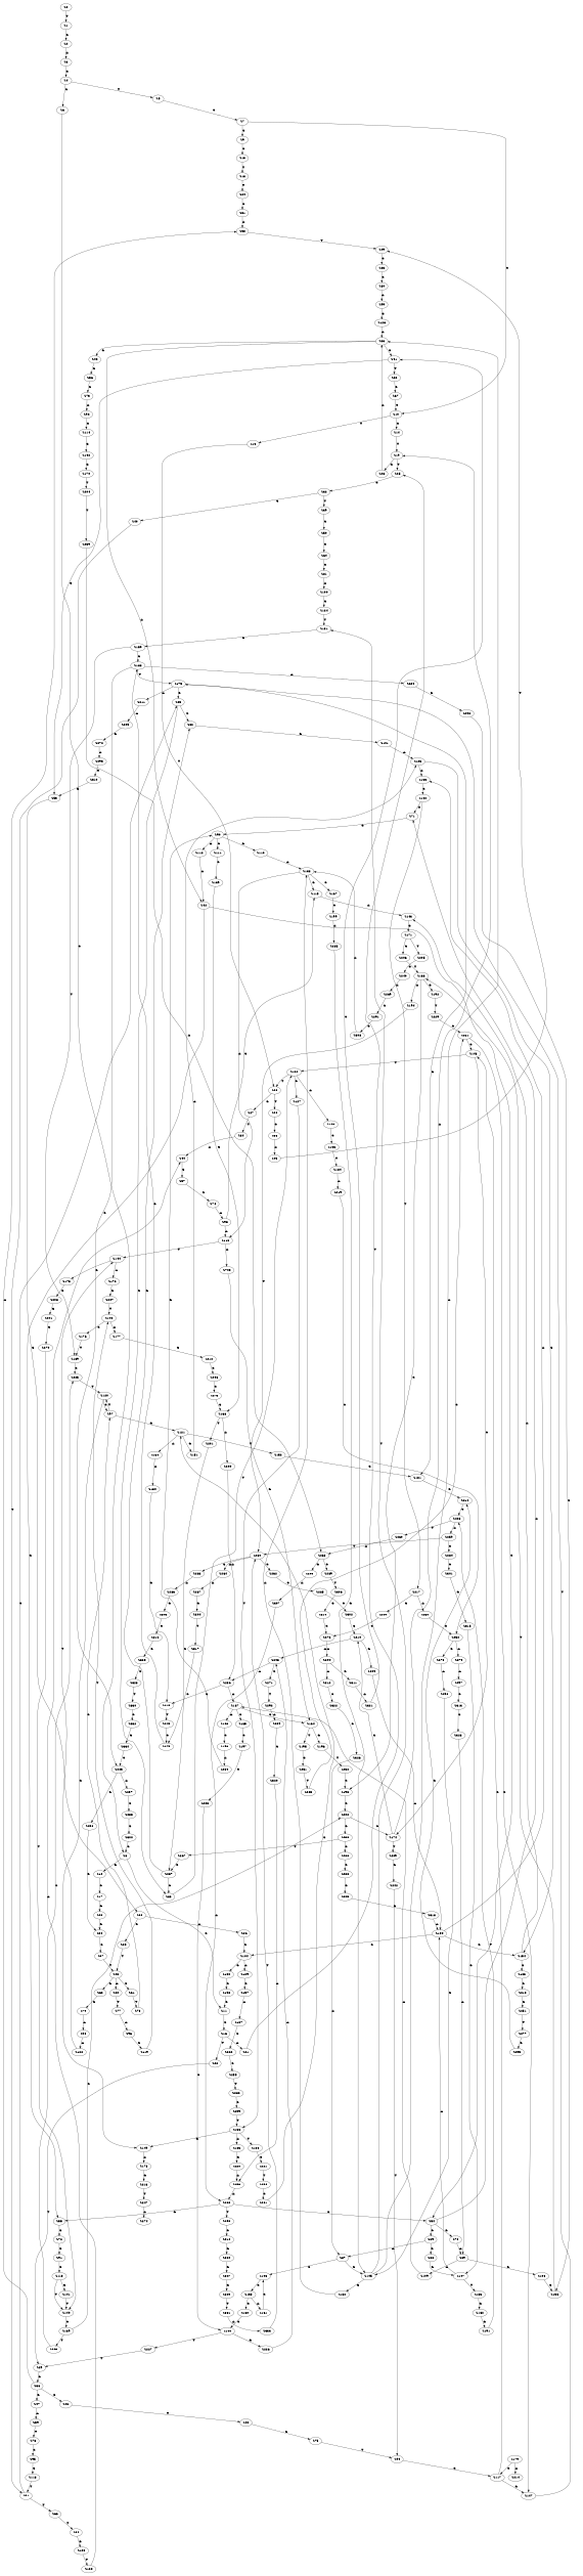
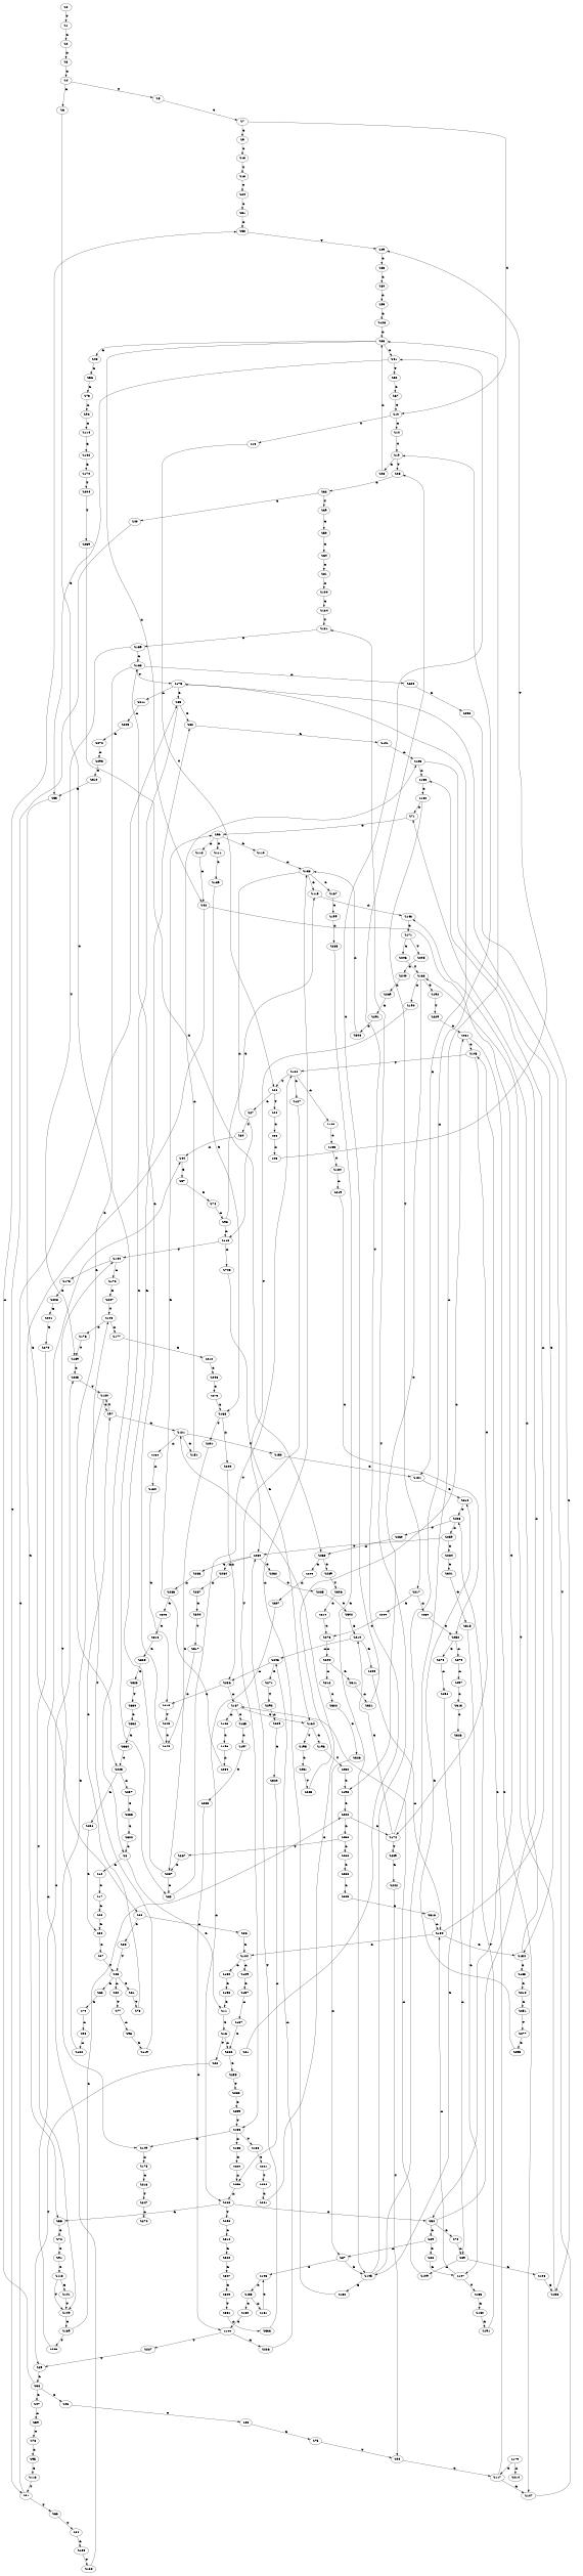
  strict digraph {
    S0
    S1
    S2
    S3
    S4
    S5
    S6
    S7
    S8
    S9
    S10
    S11
    S12
    S13
    S14
    S15
    S16
    S17
    S18
    S19
    S20
    S21
    S22
    S23
    S24
    S25
    S26
    S27
    S28
    S29
    S30
    S31
    S32
    S33
    S34
    S35
    S36
    S37
    S38
    S39
    S40
    S41
    S42
    S43
    S44
    S45
    S46
    S47
    S48
    S49
    S50
    S51
    S52
    S53
    S54
    S55
    S56
    S57
    S58
    S59
    S60
    S61
    S62
    S63
    S64
    S65
    S66
    S67
    S68
    S69
    S70
    S71
    S72
    S73
    S74
    S75
    S76
    S77
    S78
    S79
    S80
    S81
    S82
    S83
    S84
    S85
    S86
    S87
    S88
    S89
    S90
    S91
    S92
    S93
    S94
    S95
    S96
    S97
    S98
    S99
    S100
    S101
    S102
    S103
    S104
    S105
    S106
    S107
    S108
    S109
    S110
    S111
    S112
    S113
    S114
    S115
    S116
    S117
    S118
    S119
    S120
    S121
    S122
    S123
    S124
    S125
    S126
    S127
    S128
    S129
    S130
    S131
    S132
    S133
    S134
    S135
    S136
    S137
    S138
    S139
    S140
    S141
    S142
    S143
    S144
    n146 [label=S745]
    S146
    S147
    S148
    S149
    S150
    S151
    S152
    S153
    S154
    S155
    S156
    S157
    S158
    S159
    S160
    S161
    S162
    S163
    S164
    S165
    S166
    S167
    S168
    S169
    S170
    S171
    S172
    S173
    S174
    S175
    S176
    S177
    S178
    S180
    S181
    S182
    S183
    S184
    S185
    S186
    S187
    S188
    S189
    S190
    S191
    S192
    S193
    S194
    S195
    S196
    S197
    S198
    S199
    S200
    S201
    S202
    S203
    S204
    S205
    S206
    S207
    S208
    S209
    S210
    S211
    S212
    S213
    S179
    S214
    S215
    S216
    S217
    S218
    S219
    S220
    S221
    S222
    S223
    S224
    S225
    S226
    S227
    S228
    S229
    S230
    S231
    S232
    S233
    S234
    S235
    S236
    S237
    S238
    S239
    S240
    S241
    S242
    S243
    S244
    S245
    S246
    S247
    S248
    S249
    S250
    S251
    S252
    S253
    S254
    S255
    S256
    S257
    S258
    S259
    S260
    S261
    S262
    S263
    S264
    S265
    S266
    S267
    S268
    S269
    S270
    S271
    S272
    S273
    S274
    S275
    S276
    S277
    S278
    S279
    S280
    S281
    S282
    S283
    S284
    S285
    S286
    S287
    S288
    S289
    S290
    S291
    S292
    S293
    S294
    S295
    S296
    S297
    S298
    S299
    S300
    S301
    S302
    S303
    S304
    S305
    S306
    S307
    S308
    S309
    S310
    S311
    S312
    S313
    S314
    S315
    S316
    S317
    S318
    S319
    S320
    S321
    S322
    S323
    S324
    S325
    S326
    S327
    S328
    S329
    S330
    S331
    S332
    S333
    S334
    S0 -> S1 [label=T]
    S1 -> S2 [label=C]
    S2 -> S3 [label=A]
    S3 -> S4 [label=C]
    S4 -> S5 [label=T]
    S4 -> S6 [label=G]
    S5 -> S7 [label=C]
    S6 -> S8 [label=C]
    S7 -> S9 [label=G]
    S7 -> S10 [label=C]
    S8 -> S11 [label=C]
    S8 -> S12 [label=G]
    S9 -> S13 [label=C]
    S10 -> S14 [label=C]
    S10 -> S15 [label=T]
    S11 -> S16 [label=C]
    S12 -> S17 [label=C]
    S13 -> S18 [label=T]
    S14 -> S19 [label=T]
    S15 -> S20 [label=T]
-   S16 -> S21 [label=A]
+   S16 -> S222 [label=A]
    S16 -> S22 [label=T]
    S17 -> S23 [label=G]
    S18 -> S24 [label=T]
    S19 -> S25 [label=T]
    S19 -> S26 [label=G]
    S20 -> S27 [label=G]
    S20 -> S28 [label=T]
    S21 -> S25 [label=T]
    S22 -> S29 [label=T]
    S23 -> S30 [label=G]
    S24 -> S31 [label=C]
    S25 -> S32 [label=C]
    S26 -> S33 [label=A]
    S27 -> S34 [label=T]
    S28 -> S35 [label=C]
    S29 -> S36 [label=C]
    S30 -> S37 [label=C]
    S31 -> S38 [label=A]
    S32 -> S39 [label=T]
    S32 -> S40 [label=G]
    S33 -> S41 [label=C]
    S33 -> S42 [label=A]
    S33 -> S43 [label=G]
    S34 -> S44 [label=A]
    S35 -> S45 [label=A]
    S36 -> S38 [label=A]
    S36 -> S46 [label=C]
    S36 -> S47 [label=G]
    S37 -> S48 [label=T]
    S38 -> S49 [label=T]
    S39 -> S50 [label=G]
    S40 -> S51 [label=T]
    S41 -> S52 [label=T]
    S41 -> S53 [label=G]
    S42 -> S54 [label=C]
    S42 -> S55 [label=G]
    S43 -> S56 [label=C]
    S44 -> S57 [label=G]
    S45 -> S49 [label=T]
    S46 -> S58 [label=T]
    S47 -> S59 [label=A]
    S48 -> S60 [label=A]
    S48 -> S61 [label=C]
    S48 -> S62 [label=G]
    S49 -> S63 [label=C]
    S50 -> S64 [label=C]
    S51 -> S65 [label=C]
    S51 -> S66 [label=T]
    S52 -> S67 [label=C]
    S53 -> S68 [label=G]
    S54 -> S69 [label=C]
    S54 -> S70 [label=G]
    S54 -> S71 [label=A]
    S55 -> S72 [label=G]
    S56 -> S73 [label=C]
    S57 -> S74 [label=G]
    S58 -> S75 [label=G]
    S59 -> S76 [label=T]
    S60 -> S77 [label=T]
    S61 -> S78 [label=T]
    S62 -> S79 [label=G]
    S63 -> S80 [label=C]
    S64 -> S81 [label=C]
    S65 -> S82 [label=G]
    S65 -> S83 [label=C]
    S66 -> S84 [label=T]
    S67 -> S10 [label=C]
    S68 -> S85 [label=C]
    S68 -> S86 [label=A]
    S69 -> S87 [label=A]
    S69 -> S88 [label=G]
    S70 -> S89 [label=A]
    S71 -> S90 [label=G]
    S72 -> S91 [label=G]
    S73 -> S92 [label=A]
    S74 -> S93 [label=A]
    S75 -> S94 [label=T]
    S76 -> S95 [label=C]
    S77 -> S96 [label=A]
    S78 -> S97 [label=C]
    S79 -> S98 [label=A]
    S80 -> S99 [label=A]
    S81 -> S100 [label=A]
    S82 -> S101 [label=G]
    S83 -> S102 [label=T]
    S84 -> S103 [label=G]
    S85 -> S48 [label=T]
    S86 -> S104 [label=C]
    S87 -> S105 [label=G]
    S87 -> S106 [label=C]
    S88 -> S107 [label=G]
    S89 -> S108 [label=G]
    S89 -> S109 [label=A]
    S90 -> S110 [label=G]
    S90 -> S111 [label=C]
    S90 -> S112 [label=A]
    S91 -> S113 [label=G]
    S92 -> S114 [label=C]
    S93 -> S115 [label=G]
    S93 -> S116 [label=A]
    S94 -> S117 [label=C]
    S95 -> S118 [label=G]
    S96 -> S119 [label=G]
    S97 -> S120 [label=T]
    S97 -> S121 [label=G]
    S98 -> S122 [label=A]
    S99 -> S123 [label=G]
    S100 -> S124 [label=G]
    S101 -> S125 [label=A]
    S102 -> S20 [label=T]
    S102 -> S126 [label=A]
    S102 -> S127 [label=C]
    S103 -> S128 [label=T]
    S104 -> S129 [label=A]
    S104 -> S130 [label=G]
    S105 -> S33 [label=A]
    S105 -> S131 [label=T]
    S105 -> S132 [label=G]
    S106 -> S133 [label=C]
    S107 -> S134 [label=A]
    S107 -> S135 [label=T]
    S108 -> S136 [label=G]
    S109 -> S137 [label=A]
    S110 -> S138 [label=A]
    S111 -> S139 [label=C]
    S112 -> S42 [label=A]
    S113 -> S140 [label=T]
    S113 -> S141 [label=G]
    S114 -> S142 [label=G]
    S115 -> S143 [label=A]
    S116 -> S144 [label=T]
    S116 -> n146 [label=A]
    S117 -> S146 [label=C]
    S117 -> S147 [label=G]
    S118 -> S51 [label=T]
    S119 -> S148 [label=T]
    S120 -> S97 [label=C]
    S120 -> S149 [label=G]
    S121 -> S150 [label=A]
    S121 -> S151 [label=G]
    S121 -> S152 [label=T]
    S122 -> S144 [label=T]
    S123 -> S33 [label=A]
    S124 -> S131 [label=T]
    S125 -> S153 [label=A]
    S125 -> S154 [label=G]
    S126 -> S155 [label=C]
    S127 -> S156 [label=T]
    S128 -> S44 [label=A]
    S129 -> S157 [label=C]
    S130 -> S158 [label=C]
    S131 -> S159 [label=C]
    S132 -> S138 [label=A]
    S133 -> S160 [label=C]
    S133 -> S161 [label=A]
    S134 -> S104 [label=C]
    S134 -> S153 [label=A]
    S134 -> S154 [label=G]
    S135 -> S162 [label=G]
    S136 -> S163 [label=T]
    S137 -> S164 [label=G]
    S137 -> S165 [label=C]
    S137 -> S166 [label=A]
    S138 -> S115 [label=G]
    S138 -> S116 [label=A]
    S138 -> S167 [label=C]
    S139 -> S168 [label=G]
    S140 -> S169 [label=C]
    S141 -> S140 [label=T]
    S142 -> S170 [label=G]
    S143 -> S171 [label=G]
    S144 -> S172 [label=A]
    S144 -> S173 [label=G]
    n146 -> S164 [label=G]
    S146 -> S102 [label=T]
    S146 -> S174 [label=C]
    S147 -> S175 [label=T]
    S148 -> S176 [label=C]
    S148 -> S177 [label=A]
    S149 -> S178 [label=A]
    S150 -> S180 [label=A]
    S151 -> S125 [label=A]
    S152 -> S181 [label=G]
    S153 -> S182 [label=C]
    S154 -> S143 [label=A]
    S154 -> S183 [label=G]
    S155 -> S184 [label=T]
    S156 -> S149 [label=G]
    S156 -> S185 [label=A]
    S156 -> S186 [label=T]
    S157 -> S187 [label=A]
    S158 -> S11 [label=C]
    S159 -> S188 [label=G]
    S159 -> S189 [label=T]
    S160 -> S190 [label=C]
    S161 -> S106 [label=C]
    S162 -> S191 [label=G]
    S163 -> S192 [label=G]
    S163 -> S193 [label=C]
    S163 -> S194 [label=A]
    S164 -> S195 [label=T]
    S164 -> S196 [label=G]
    S165 -> S197 [label=C]
    S166 -> S198 [label=C]
    S167 -> S199 [label=C]
    S168 -> S200 [label=A]
    S168 -> S201 [label=T]
    S169 -> S202 [label=C]
    S169 -> S203 [label=T]
    S170 -> S204 [label=T]
    S171 -> S205 [label=T]
    S171 -> S206 [label=G]
    S172 -> S207 [label=G]
    S173 -> S208 [label=G]
    S174 -> S19 [label=A]
    S174 -> S209 [label=T]
    S174 -> S210 [label=G]
    S175 -> S65 [label=C]
    S175 -> S181 [label=G]
    S175 -> S211 [label=A]
    S176 -> S189 [label=T]
    S177 -> S212 [label=G]
    S178 -> S213 [label=G]
    S180 -> S215 [label=G]
    S181 -> S216 [label=G]
    S182 -> S71 [label=A]
    S182 -> S217 [label=T]
    S183 -> S218 [label=C]
    S184 -> S219 [label=A]
    S185 -> S220 [label=G]
    S186 -> S221 [label=C]
    S187 -> S222 [label=C]
    S188 -> S175 [label=T]
    S188 -> S223 [label=C]
    S188 -> S224 [label=A]
    S189 -> S225 [label=C]
    S190 -> S226 [label=G]
    S190 -> S227 [label=T]
    S191 -> S228 [label=T]
    S192 -> S229 [label=T]
    S193 -> S202 [label=C]
    S194 -> S230 [label=T]
    S195 -> S231 [label=G]
    S196 -> S232 [label=T]
    S197 -> S233 [label=C]
    S198 -> S234 [label=A]
    S199 -> S235 [label=A]
    S200 -> S236 [label=A]
    S201 -> S237 [label=C]
    S202 -> S174 [label=C]
    S202 -> S238 [label=G]
    S203 -> S225 [label=C]
    S204 -> S239 [label=T]
    S205 -> S240 [label=C]
    S206 -> S163 [label=T]
    S207 -> S148 [label=T]
    S208 -> S241 [label=G]
    S209 -> S242 [label=G]
    S210 -> S243 [label=A]
    S210 -> S244 [label=G]
    S211 -> S245 [label=A]
    S212 -> S246 [label=C]
    S213 -> S247 [label=T]
    S179 -> S117 [label=C]
    S179 -> S214 [label=A]
    S215 -> S248 [label=T]
    S216 -> S228 [label=T]
    S217 -> S249 [label=G]
    S217 -> S250 [label=A]
    S218 -> S251 [label=G]
    S219 -> S252 [label=C]
    S220 -> S253 [label=A]
    S221 -> S254 [label=T]
    S222 -> S255 [label=C]
    S223 -> S256 [label=G]
    S223 -> S257 [label=A]
    S224 -> S258 [label=G]
    S225 -> S120 [label=T]
    S226 -> S243 [label=A]
    S227 -> S29 [label=T]
    S228 -> S259 [label=A]
    S228 -> S260 [label=T]
    S229 -> S261 [label=C]
    S230 -> S262 [label=C]
    S230 -> S263 [label=G]
    S230 -> S264 [label=A]
    S231 -> S265 [label=T]
    S232 -> S193 [label=C]
    S233 -> S190 [label=C]
    S234 -> S90 [label=G]
    S235 -> S105 [label=G]
    S236 -> S137 [label=A]
    S236 -> S215 [label=G]
    S237 -> S82 [label=G]
    S237 -> S83 [label=C]
    S238 -> S266 [label=C]
    S238 -> S267 [label=T]
    S239 -> S268 [label=A]
    S240 -> S269 [label=A]
    S241 -> S270 [label=G]
    S242 -> S94 [label=T]
    S243 -> S236 [label=A]
    S243 -> S271 [label=C]
    S244 -> S134 [label=A]
    S245 -> S272 [label=G]
    S246 -> S273 [label=C]
    S247 -> S274 [label=A]
    S248 -> S275 [label=C]
    S249 -> S276 [label=C]
    S250 -> S252 [label=C]
    S251 -> S277 [label=T]
    S252 -> S278 [label=C]
    S252 -> S279 [label=A]
    S253 -> S280 [label=A]
    S254 -> S281 [label=C]
    S255 -> S282 [label=T]
    S256 -> S30 [label=G]
    S257 -> S283 [label=C]
    S258 -> S136 [label=G]
    S259 -> S230 [label=T]
    S259 -> S284 [label=C]
    S260 -> S268 [label=A]
    S261 -> S146 [label=C]
    S261 -> S147 [label=G]
    S262 -> S285 [label=C]
    S263 -> S286 [label=A]
    S264 -> S287 [label=A]
    S265 -> S261 [label=C]
    S266 -> S288 [label=C]
    S267 -> S237 [label=C]
    S268 -> S289 [label=C]
    S268 -> S290 [label=G]
    S269 -> S291 [label=G]
    S270 -> S140 [label=T]
    S271 -> S292 [label=T]
    S272 -> S293 [label=A]
    S273 -> S168 [label=G]
    S275 -> S188 [label=G]
    S276 -> S294 [label=A]
    S277 -> S295 [label=G]
    S278 -> S296 [label=A]
    S279 -> S297 [label=A]
    S280 -> S54 [label=C]
    S280 -> S55 [label=G]
    S280 -> S298 [label=T]
    S281 -> S121 [label=G]
    S282 -> S299 [label=C]
    S283 -> S300 [label=G]
    S284 -> S301 [label=C]
    S285 -> S302 [label=C]
    S286 -> S303 [label=G]
    S287 -> S304 [label=G]
    S288 -> S305 [label=G]
    S289 -> S306 [label=T]
    S290 -> S307 [label=A]
    S291 -> S308 [label=G]
    S292 -> S309 [label=A]
    S293 -> S310 [label=C]
    S294 -> S311 [label=G]
    S294 -> S312 [label=A]
    S295 -> S216 [label=G]
    S296 -> S105 [label=G]
    S297 -> S313 [label=C]
    S298 -> S314 [label=C]
    S299 -> S156 [label=T]
    S300 -> S8 [label=C]
    S301 -> S315 [label=G]
    S302 -> S210 [label=G]
    S303 -> S316 [label=C]
    S304 -> S317 [label=T]
    S305 -> S318 [label=G]
    S306 -> S319 [label=G]
    S307 -> S280 [label=A]
    S308 -> S138 [label=A]
    S309 -> S320 [label=G]
    S310 -> S53 [label=G]
    S311 -> S321 [label=A]
    S312 -> S322 [label=C]
    S313 -> S323 [label=G]
    S314 -> S324 [label=G]
    S315 -> S107 [label=G]
    S316 -> S325 [label=G]
    S317 -> S275 [label=C]
    S318 -> S134 [label=A]
    S319 -> S276 [label=C]
    S320 -> S253 [label=A]
    S321 -> S41 [label=C]
    S322 -> S326 [label=C]
    S323 -> S89 [label=A]
    S324 -> S327 [label=G]
    S325 -> S328 [label=G]
    S326 -> S87 [label=A]
    S327 -> S329 [label=G]
    S328 -> S330 [label=T]
    S329 -> S331 [label=T]
    S330 -> S332 [label=C]
    S331 -> S333 [label=A]
    S332 -> S334 [label=G]
    S333 -> S230 [label=T]
    S334 -> S223 [label=C]
  }
